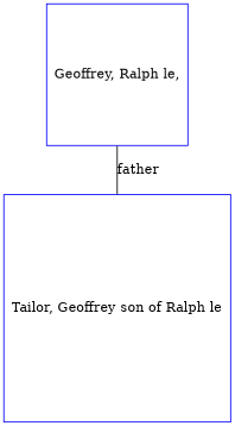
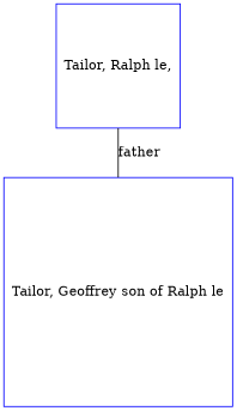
  digraph {
    node [color=blue regular=1 shape=box]
-   n1 [label="Geoffrey, Ralph le,"]
+   n1 [label="Tailor, Ralph le,"]
    n2 [label="Tailor, Geoffrey son of Ralph le"]
    n1 -> n2 [arrowsize=0.0 dir=none label=father]
  }
